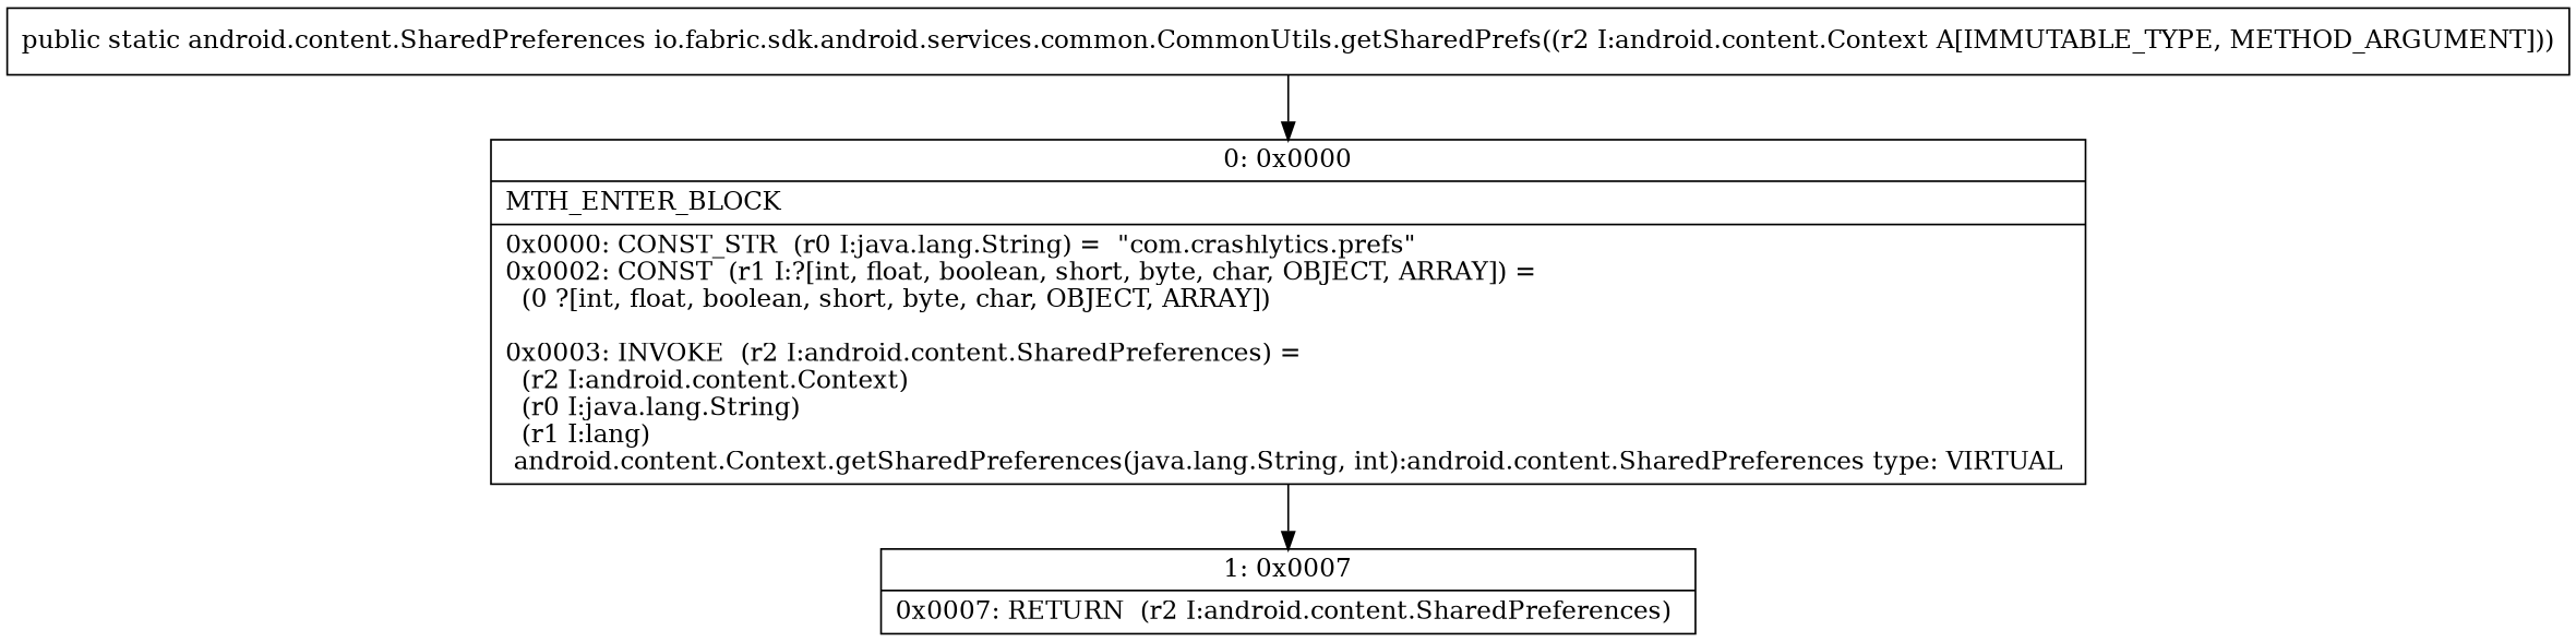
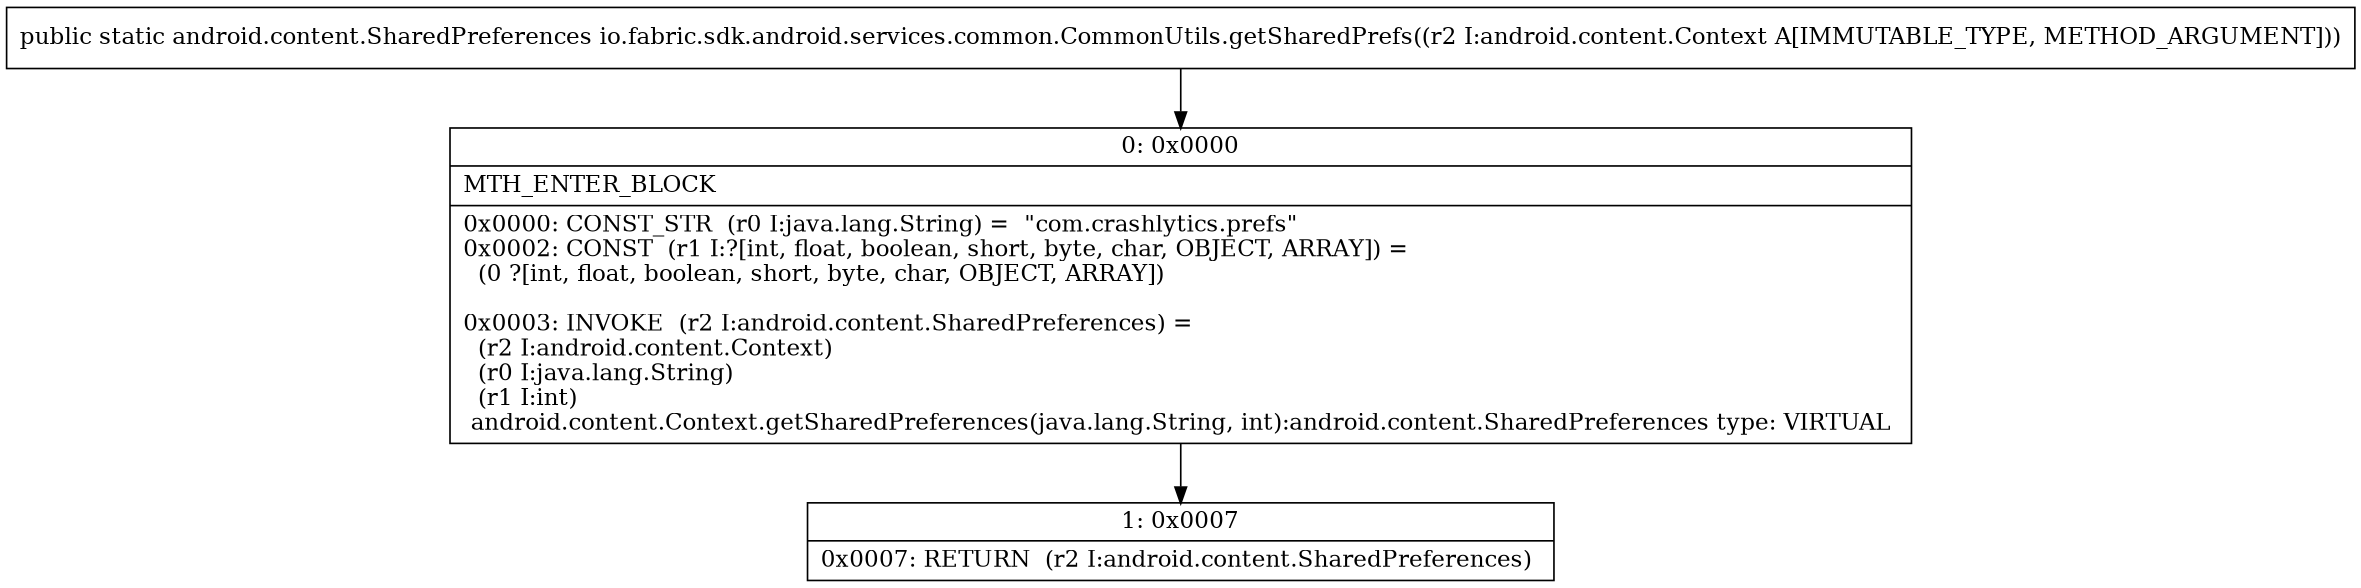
  digraph {
    node [shape=record]
-   n1 [label="{0\:\ 0x0000|MTH_ENTER_BLOCK\l|0x0000: CONST_STR  (r0 I:java.lang.String) =  \"com.crashlytics.prefs\" \l0x0002: CONST  (r1 I:?[int, float, boolean, short, byte, char, OBJECT, ARRAY]) = \l  (0 ?[int, float, boolean, short, byte, char, OBJECT, ARRAY])\l \l0x0003: INVOKE  (r2 I:android.content.SharedPreferences) = \l  (r2 I:android.content.Context)\l  (r0 I:java.lang.String)\l  (r1 I:lang)\l android.content.Context.getSharedPreferences(java.lang.String, int):android.content.SharedPreferences type: VIRTUAL \l}"]
+   n1 [label="{0\:\ 0x0000|MTH_ENTER_BLOCK\l|0x0000: CONST_STR  (r0 I:java.lang.String) =  \"com.crashlytics.prefs\" \l0x0002: CONST  (r1 I:?[int, float, boolean, short, byte, char, OBJECT, ARRAY]) = \l  (0 ?[int, float, boolean, short, byte, char, OBJECT, ARRAY])\l \l0x0003: INVOKE  (r2 I:android.content.SharedPreferences) = \l  (r2 I:android.content.Context)\l  (r0 I:java.lang.String)\l  (r1 I:int)\l android.content.Context.getSharedPreferences(java.lang.String, int):android.content.SharedPreferences type: VIRTUAL \l}"]
    n2 [label="{1\:\ 0x0007|0x0007: RETURN  (r2 I:android.content.SharedPreferences) \l}"]
    n3 [label="{public static android.content.SharedPreferences io.fabric.sdk.android.services.common.CommonUtils.getSharedPrefs((r2 I:android.content.Context A[IMMUTABLE_TYPE, METHOD_ARGUMENT])) }"]
    n1 -> n2
    n3 -> n1
  }
